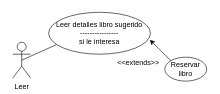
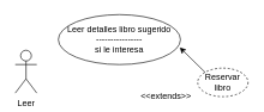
  <mxCell id="0" />
  <mxCell id="1" parent="0" />
  <mxCell id="2" value="Leer" style="shape=umlActor;verticalLabelPosition=bottom;verticalAlign=top;html=1;outlineConnect=0;" vertex="1" parent="1"><mxGeometry x="20" y="70" width="30" height="60" as="geometry" /></mxCell>
  <mxCell id="3" value="Leer detalles libro sugerido&lt;br&gt;----------------&lt;br&gt;si le interesa" style="ellipse;whiteSpace=wrap;html=1;" vertex="1" parent="1"><mxGeometry x="80" y="20" width="170" height="70" as="geometry" /></mxCell>
- <mxCell id="4" value="Reservar libro" style="ellipse;whiteSpace=wrap;html=1;" vertex="1" parent="1"><mxGeometry x="274" y="95" width="70" height="40" as="geometry" /></mxCell>
- <mxCell id="5" value="" style="endArrow=none;html=1;rounded=0;exitX=0.5;exitY=0.5;exitDx=0;exitDy=0;exitPerimeter=0;entryX=0.075;entryY=0.775;entryDx=0;entryDy=0;entryPerimeter=0;" edge="1" parent="1" source="2" target="3"><mxGeometry width="50" height="50" relative="1" as="geometry"><mxPoint x="320" y="240" as="sourcePoint" /><mxPoint x="370" y="190" as="targetPoint" /></mxGeometry></mxCell>
- <mxCell id="6" value="&amp;lt;&amp;lt;extends&amp;gt;&amp;gt;" style="text;html=1;strokeColor=none;fillColor=none;align=center;verticalAlign=middle;whiteSpace=wrap;rounded=0;" vertex="1" parent="1"><mxGeometry x="200" y="90" width="60" height="30" as="geometry" /></mxCell>
+ <mxCell id="4" value="Reservar libro" style="ellipse;whiteSpace=wrap;html=1;dashed=1;" vertex="1" parent="1"><mxGeometry x="274" y="95" width="70" height="40" as="geometry" /></mxCell>
+ <mxCell id="6" value="&amp;lt;&amp;lt;extends&amp;gt;&amp;gt;" style="text;html=1;strokeColor=none;fillColor=none;align=center;verticalAlign=middle;whiteSpace=wrap;rounded=0;" vertex="1" parent="1"><mxGeometry x="200" y="120" width="60" height="30" as="geometry" /></mxCell>
  <mxCell id="7" value="" style="endArrow=classic;html=1;rounded=0;entryX=0.994;entryY=0.657;entryDx=0;entryDy=0;entryPerimeter=0;exitX=0;exitY=0;exitDx=0;exitDy=0;" edge="1" parent="1" source="4" target="3"><mxGeometry width="50" height="50" relative="1" as="geometry"><mxPoint x="230" y="210" as="sourcePoint" /><mxPoint x="280" y="160" as="targetPoint" /></mxGeometry></mxCell>
